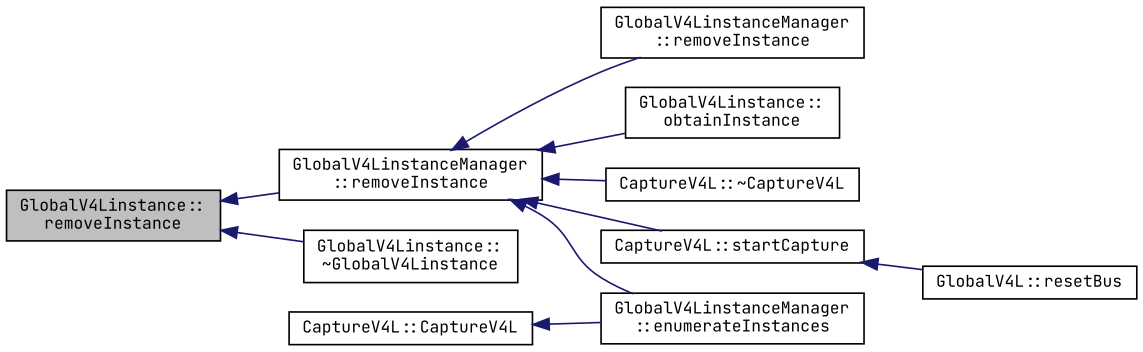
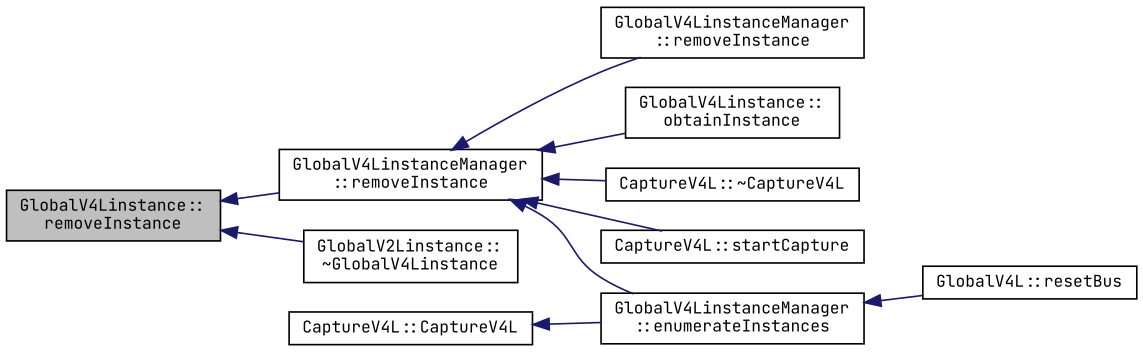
  digraph {
    fontname="JetBrains Mono"
    rankdir=LR
    node [color=black fillcolor=white fontname="JetBrains Mono" fontsize=10 shape=record style=filled]
    edge [color=midnightblue dir=back fontname="JetBrains Mono" fontsize=10 labelfontname=Helvetica labelfontsize=10 style=solid]
    n1 [fillcolor=grey75 fontcolor=black height=0.2 label="GlobalV4Linstance::\lremoveInstance" width=0.4]
    n2 [height=0.2 label="GlobalV4LinstanceManager\l::removeInstance" width=0.4]
-   n3 [height=0.2 label="GlobalV4Linstance::\l~GlobalV4Linstance" width=0.4]
+   n3 [height=0.2 label="GlobalV2Linstance::\l~GlobalV4Linstance" width=0.4]
    n4 [height=0.2 label="GlobalV4LinstanceManager\l::removeInstance" width=0.4]
    n5 [height=0.2 label="GlobalV4LinstanceManager\l::enumerateInstances" width=0.4]
    n6 [height=0.2 label="GlobalV4Linstance::\lobtainInstance" width=0.4]
    n7 [height=0.2 label="CaptureV4L::~CaptureV4L" width=0.4]
    n8 [height=0.2 label="CaptureV4L::startCapture" width=0.4]
    n9 [height=0.2 label="GlobalV4L::resetBus" width=0.4]
    n10 [height=0.2 label="CaptureV4L::CaptureV4L" width=0.4]
    n1 -> n2
    n1 -> n3
    n2 -> n4
    n2 -> n5
    n2 -> n6
    n2 -> n7
    n2 -> n8
-   n8 -> n9
+   n5 -> n9
    n10 -> n5
  }
